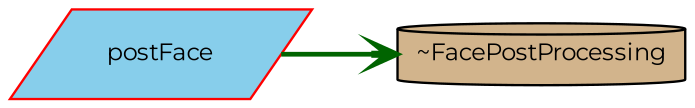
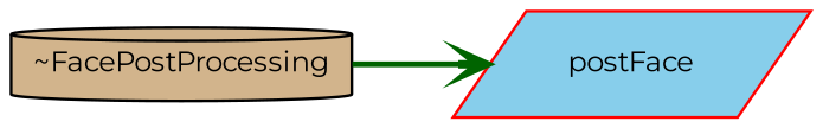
  digraph {
    rankdir=LR
    fontname=Montserrat
    node [fontname=Montserrat fontsize=10 style=filled]
    n1 [color=black fillcolor=tan fontcolor=black height=0.2 label="~FacePostProcessing" shape=cylinder width=0.4]
    n2 [color=red height=0.2 label=postFace shape=parallelogram width=0.4 fillcolor=skyblue]
-   n2 -> n1 [color=darkgreen fontname=Montserrat fontsize=10 labelfontname=Helvetica labelfontsize=10 style=bold arrowhead=vee]
+   n1 -> n2 [color=darkgreen fontname=Montserrat fontsize=10 labelfontname=Helvetica labelfontsize=10 style=bold arrowhead=vee]
  }
